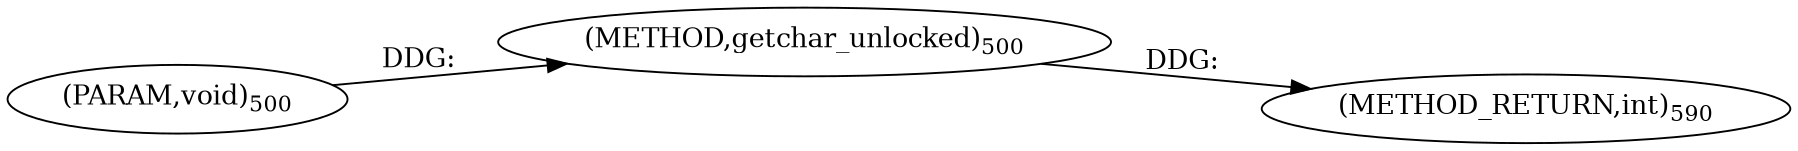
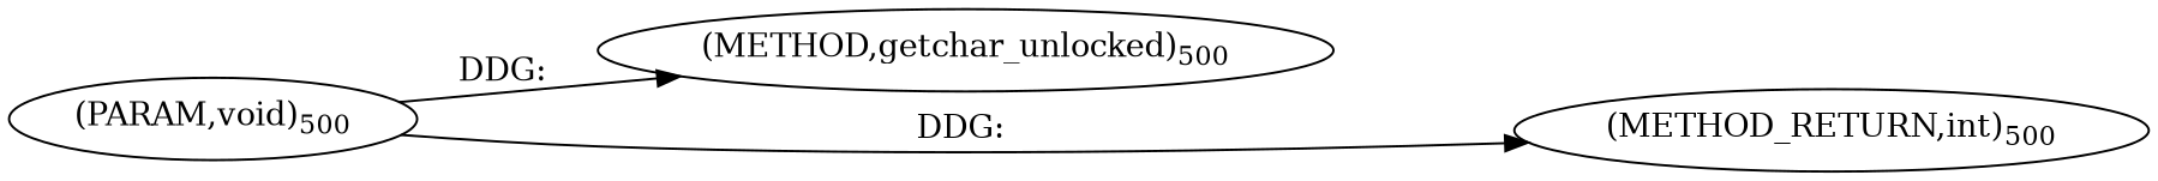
  digraph {
    fontname="DejaVu Serif"
    rankdir=LR
    node [fontname="DejaVu Serif"]
    edge [fontname="DejaVu Serif"]
    n1 [label=<(METHOD,getchar_unlocked)<SUB>500</SUB>>]
    n2 [label=<(PARAM,void)<SUB>500</SUB>>]
-   n3 [label=<(METHOD_RETURN,int)<SUB>590</SUB>>]
+   n3 [label=<(METHOD_RETURN,int)<SUB>500</SUB>>]
    n2 -> n1 [label="DDG: "]
-   n1 -> n3 [label="DDG: "]
+   n2 -> n3 [label="DDG: "]
  }
